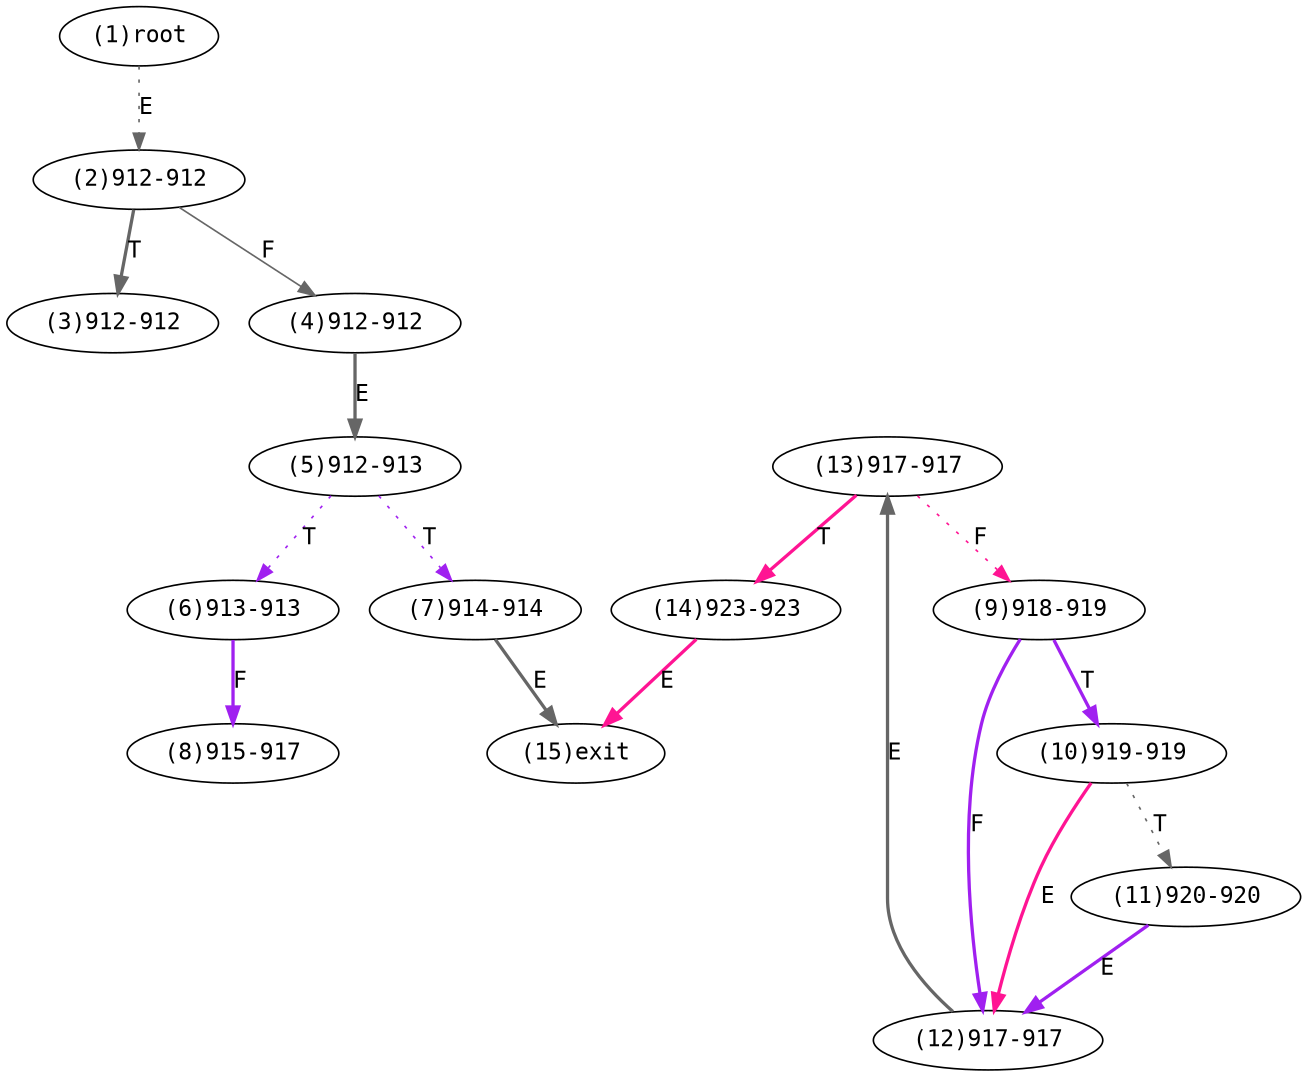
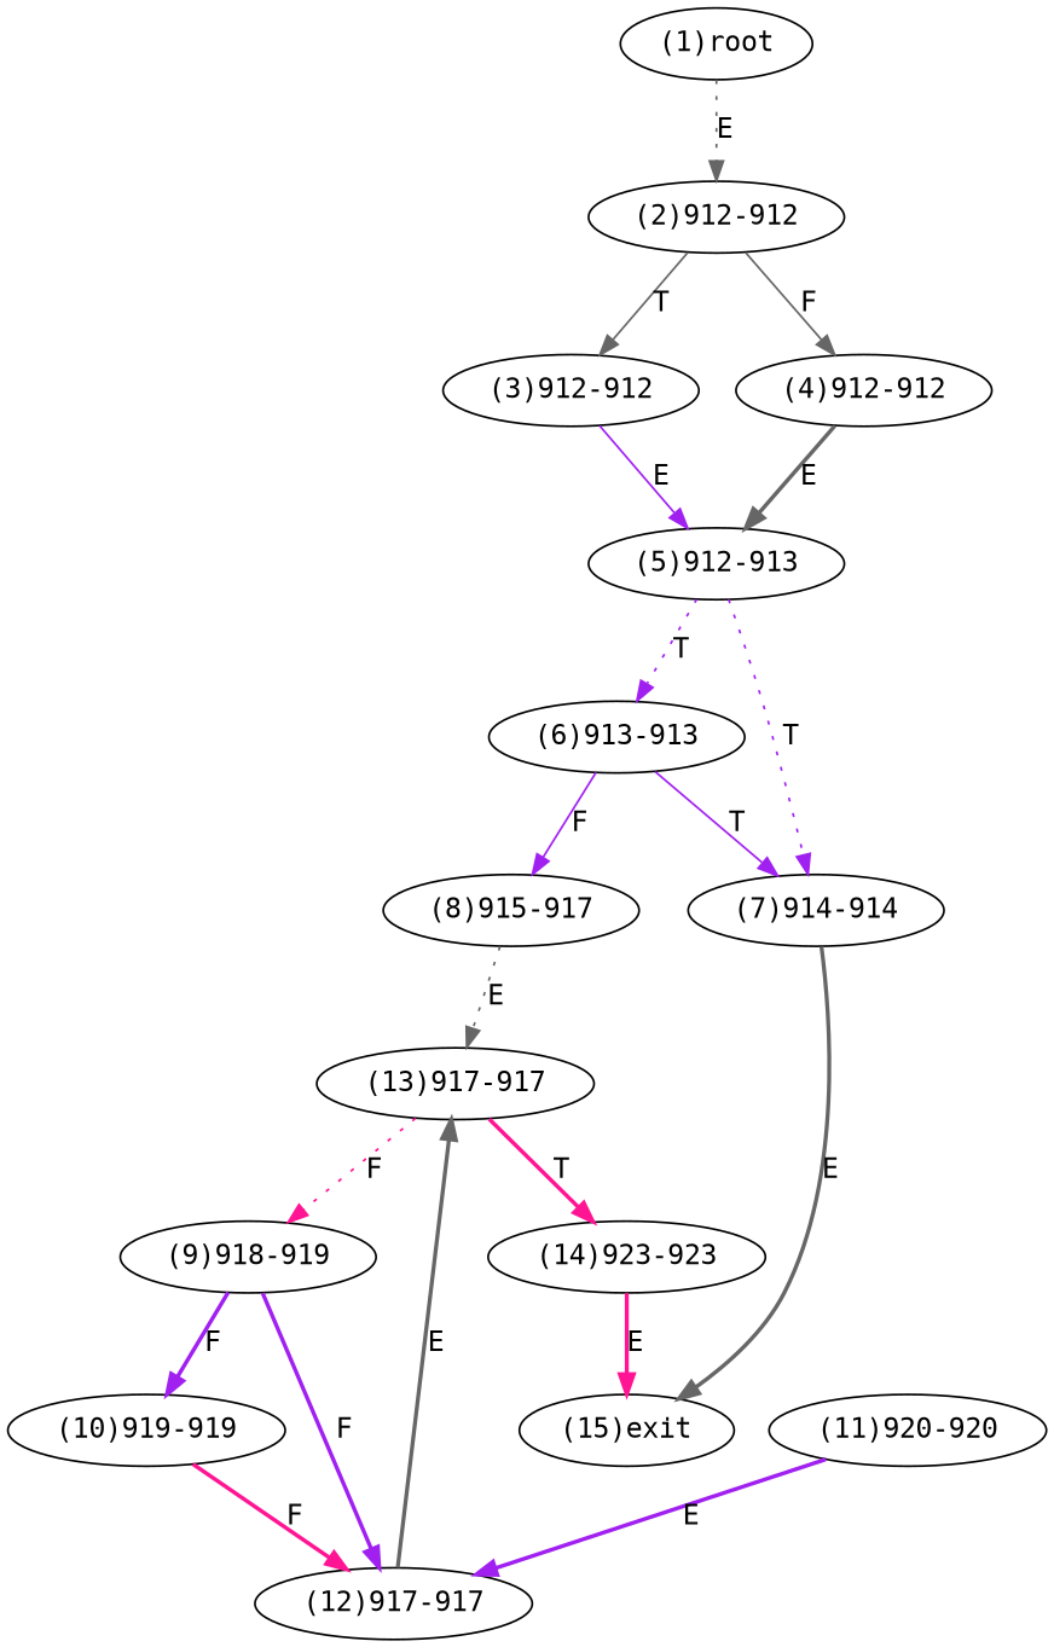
  digraph {
    fontname="DejaVu Sans Mono"
    node [fontname="DejaVu Sans Mono"]
    edge [color=gray40 fontname="DejaVu Sans Mono" style=bold]
    n1 [label="(1)root"]
    n2 [label="(2)912-912"]
    n3 [label="(3)912-912"]
    n4 [label="(4)912-912"]
    n5 [label="(5)912-913"]
    n6 [label="(6)913-913"]
    n7 [label="(7)914-914"]
    n8 [label="(8)915-917"]
    n9 [label="(15)exit"]
    n10 [label="(13)917-917"]
    n11 [label="(9)918-919"]
    n12 [label="(14)923-923"]
    n13 [label="(10)919-919"]
    n14 [label="(12)917-917"]
    n15 [label="(11)920-920"]
    n1 -> n2 [label=E style=dotted]
-   n2 -> n3 [label=T]
+   n2 -> n3 [label=T style=solid]
    n2 -> n4 [label=F style=solid]
+   n3 -> n5 [color=purple label=E style=solid]
    n4 -> n5 [label=E]
    n5 -> n6 [color=purple label=T style=dotted]
    n5 -> n7 [color=purple label=T style=dotted]
-   n6 -> n8 [color=purple label=F]
+   n6 -> n7 [color=purple label=T style=solid]
+   n6 -> n8 [color=purple label=F style=solid]
    n7 -> n9 [label=E]
+   n8 -> n10 [label=E style=dotted]
    n10 -> n11 [color=deeppink label=F style=dotted]
    n10 -> n12 [color=deeppink label=T]
-   n11 -> n13 [color=purple label=T]
+   n11 -> n13 [color=purple label=F]
    n11 -> n14 [color=purple label=F]
    n12 -> n9 [color=deeppink label=E]
-   n13 -> n14 [color=deeppink label=E]
-   n13 -> n15 [label=T style=dotted]
+   n13 -> n14 [color=deeppink label=F]
    n14 -> n10 [label=E]
    n15 -> n14 [color=purple label=E]
  }
